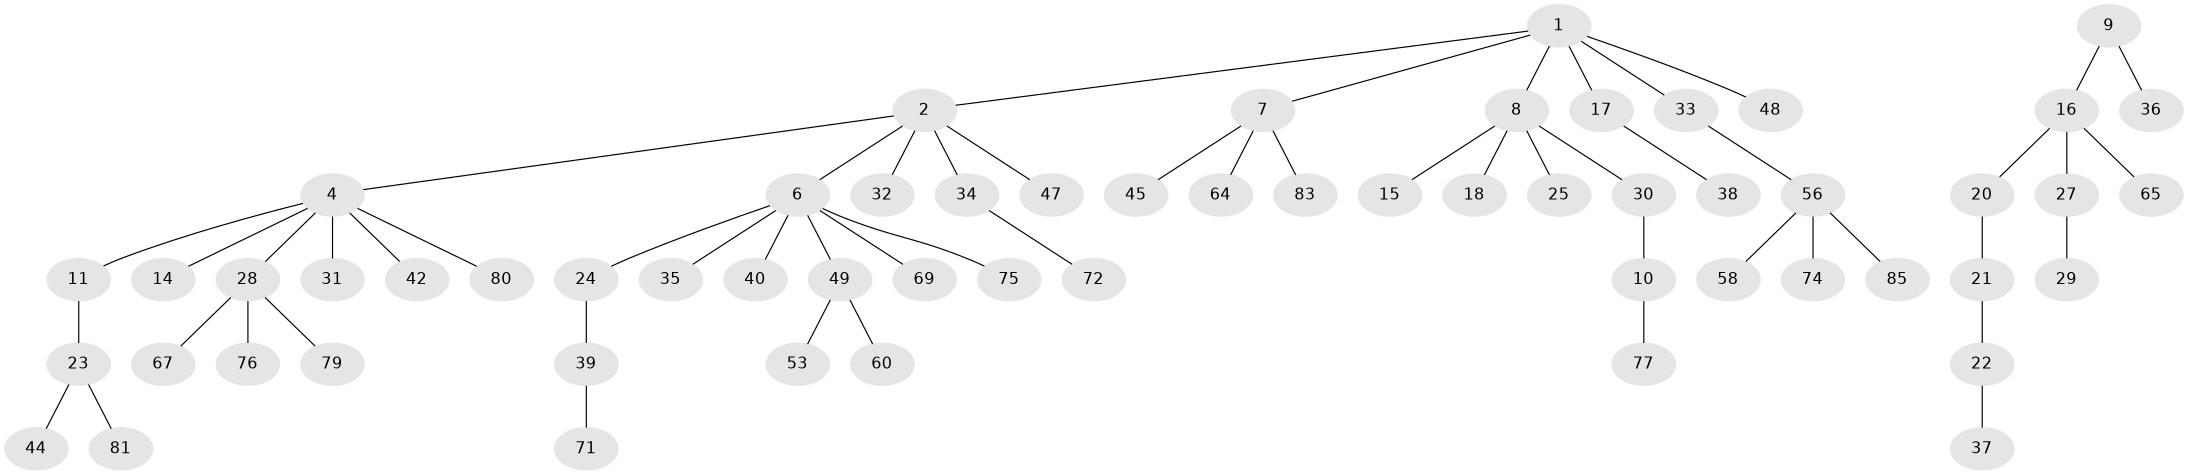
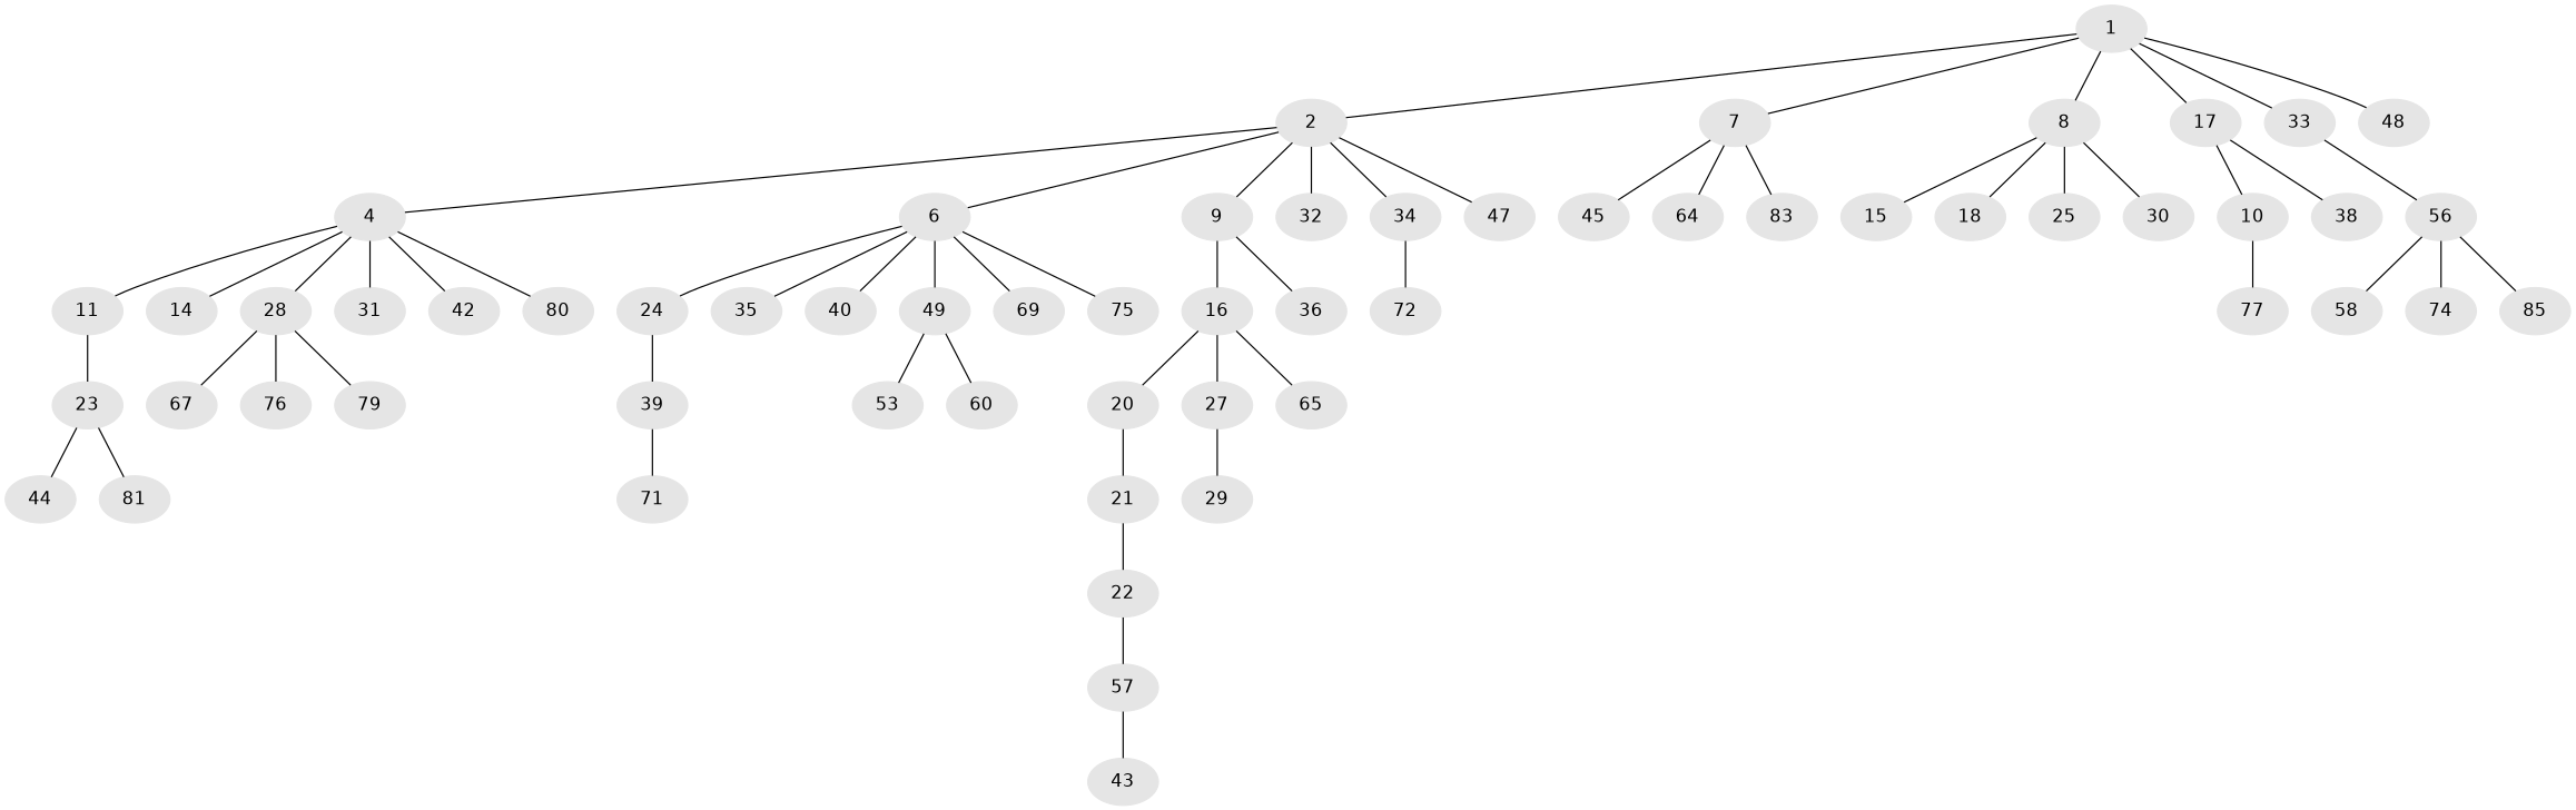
  graph {
    fontname="DejaVu Sans"
    node [color=gray90 fontname="DejaVu Sans" style=filled]
    edge [fontname="DejaVu Sans"]
    1 [super="+5"]
    2 [super="+3"]
    7 [super="+68"]
    8 [super="+12"]
    17 [super="+73"]
    33
    48
    4 [super="+13"]
    6 [super="+10"]
    9 [super="+26"]
    32 [super="+50"]
    34 [super="+54"]
    47
    45 [super="+82"]
    64
    83
    15 [super="+55"]
    18
    25 [super="+63"]
    30
    n21 [label=10 super="+52"]
    38 [super="+41"]
    56 [super="+57"]
    11
    14
    28 [super="+66"]
    31
    n28 [label=42]
    80
    24
    35
    40
    49 [super="+51"]
    69
    75
    16 [super="+70"]
    36
    72
    23 [super="+61"]
    67
    76
    79
    39 [super="+78"]
    53
    60
    20
    27 [super="+42"]
    65
    44
    81
    21 [super="+59"]
    29
    77
    22 [super="+84"]
-   37 [super="+46"]
+   37 [super="+46" label=57]
+   43
    71
    58
    74
    85
    1 -- 2
    1 -- 7
    1 -- 8
    1 -- 17
    1 -- 33
    1 -- 48
    2 -- 4
    2 -- 6
+   2 -- 9
    2 -- 32
    2 -- 34
    2 -- 47
    7 -- 45
    7 -- 64
    7 -- 83
    8 -- 15
    8 -- 18
    8 -- 25
    8 -- 30
-   30 -- n21
+   17 -- n21
    17 -- 38
    33 -- 56
    4 -- 11
    4 -- 14
    4 -- 28
    4 -- 31
    4 -- n28
    4 -- 80
    6 -- 24
    6 -- 35
    6 -- 40
    6 -- 49
    6 -- 69
    6 -- 75
    9 -- 16
    9 -- 36
    34 -- 72
    n21 -- 77
    56 -- 58
    56 -- 74
    56 -- 85
    11 -- 23
    28 -- 67
    28 -- 76
    28 -- 79
    24 -- 39
    49 -- 53
    49 -- 60
    16 -- 20
    16 -- 27
    16 -- 65
    23 -- 44
    23 -- 81
    39 -- 71
    20 -- 21
    27 -- 29
    21 -- 22
    22 -- 37
+   37 -- 43
  }
